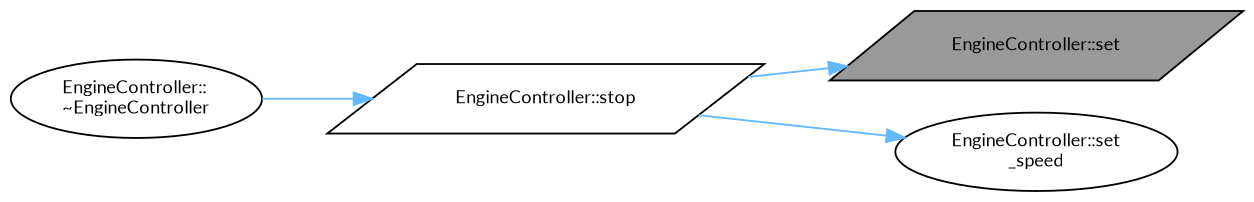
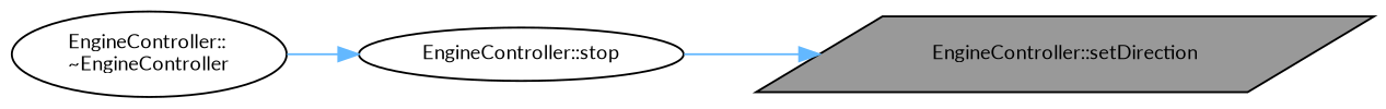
  digraph {
    fontname=Lato
    rankdir=RL
    node [color=black fillcolor=white fontname=Lato fontsize=10 shape=parallelogram style=filled]
    edge [color=steelblue1 dir=back fontname=Lato fontsize=10 labelfontname=Helvetica labelfontsize=10 style=solid]
-   n1 [fillcolor=grey60 fontcolor=black height=0.2 label="EngineController::set" width=0.4]
-   n2 [height=0.2 label="EngineController::stop" width=0.4]
-   n3 [height=0.2 label="EngineController::set\l_speed" shape=ellipse width=0.4]
+   n1 [fillcolor=grey60 fontcolor=black height=0.2 label="EngineController::setDirection" width=0.4]
+   n2 [height=0.2 label="EngineController::stop" shape=ellipse width=0.4]
    n4 [height=0.2 label="EngineController::\l~EngineController" shape=ellipse width=0.4]
    n1 -> n2
    n2 -> n4
-   n3 -> n2
  }
